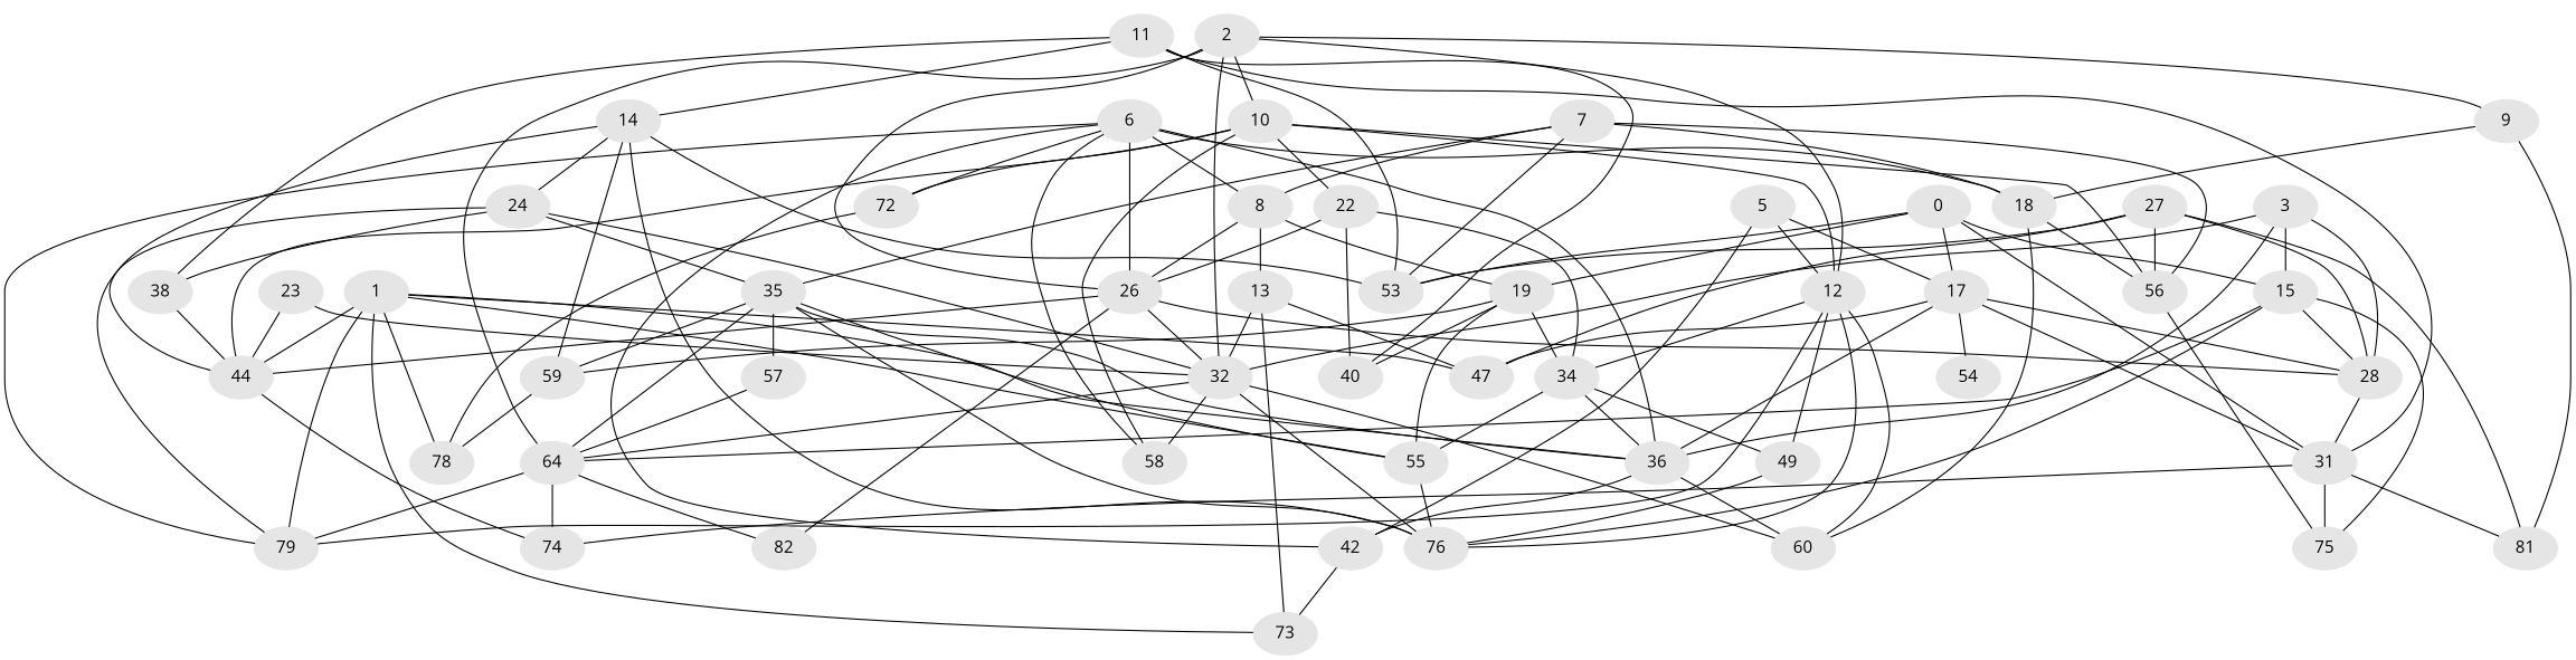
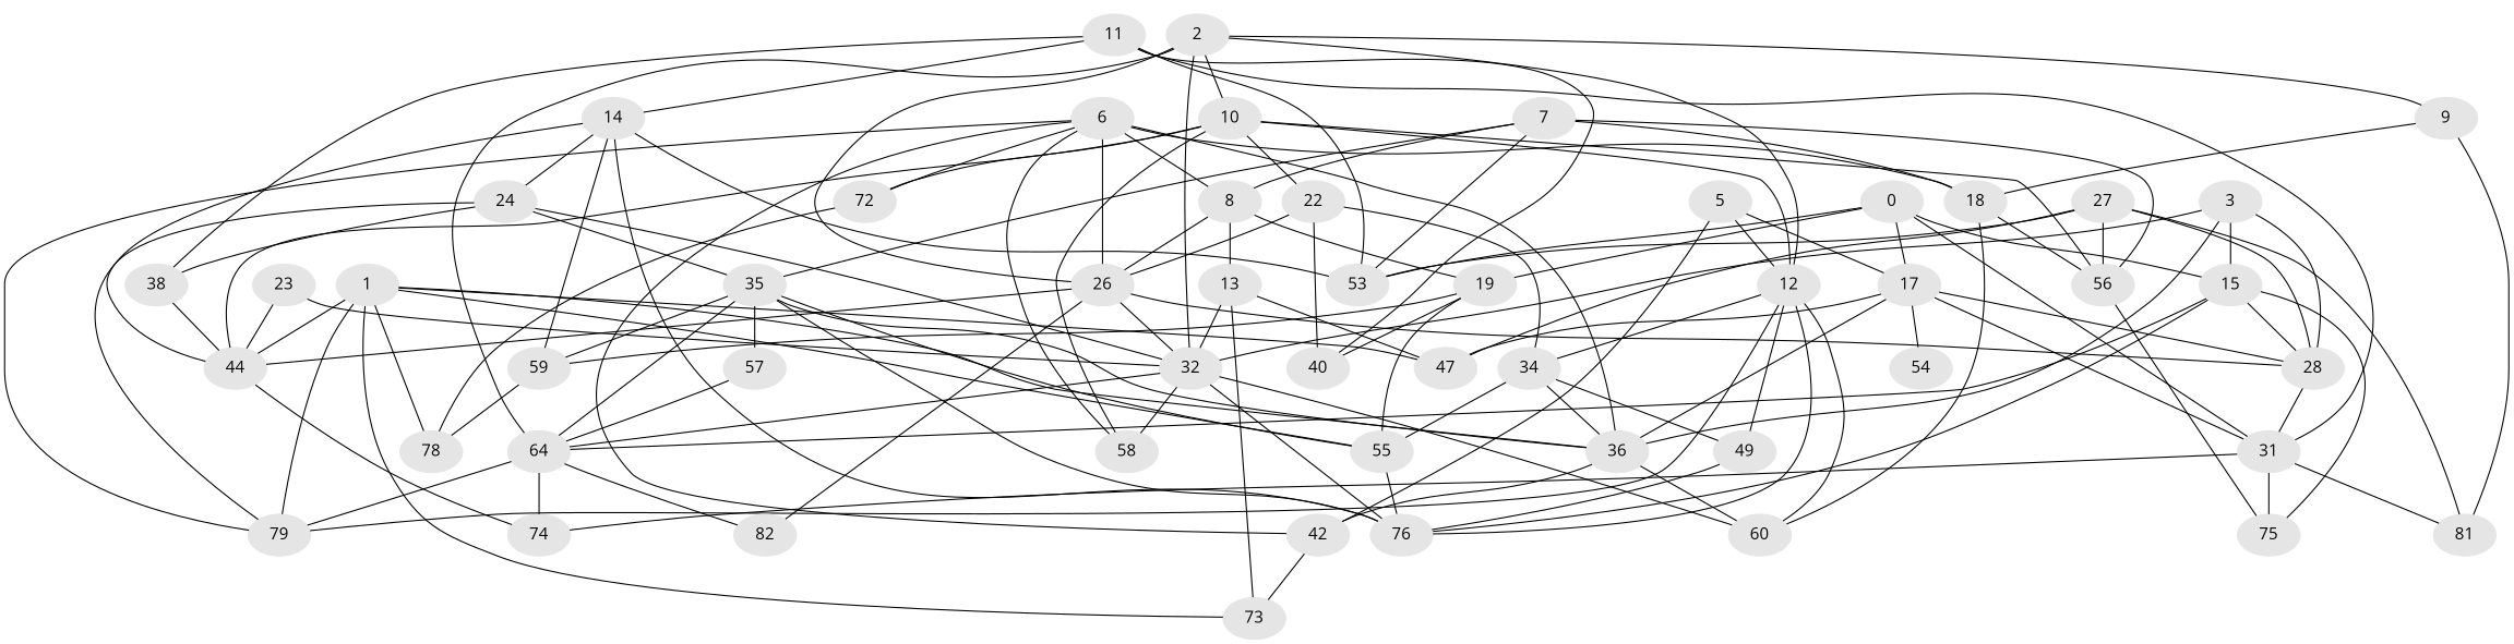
  graph {
    fontname="Open Sans"
    node [color=gray90 fontname="Open Sans" style=filled]
    edge [fontname="Open Sans"]
    1 [super="+70"]
    36 [super="+69"]
    44 [super="+85"]
    47
    55
    73
    78
    79 [super="+86"]
    42 [super="+77"]
    60
    74
    76 [super="+80"]
    2 [super="+67"]
    9
    10 [super="+30"]
    12 [super="+51"]
    26 [super="+65"]
    32 [super="+37"]
    64 [super="+84"]
    18 [super="+21"]
    81
    58
    72
    56 [super="+63"]
    22 [super="+46"]
    34 [super="+41"]
    49
    28
    82
    3 [super="+50"]
    15 [super="+43"]
    75
    31 [super="+33"]
    n34 [label=0 super="+71"]
    17 [super="+48"]
    19 [super="+66"]
    53 [super="+83"]
    54
    40 [super="+62"]
    59
    5
    6 [super="+52"]
    8 [super="+29"]
    13 [super="+45"]
    7 [super="+20"]
    35 [super="+39"]
    57
    11 [super="+68"]
    14 [super="+16"]
    38
    24 [super="+25"]
    23
    27 [super="+61"]
    1 -- 36
    1 -- 44
    1 -- 47
    1 -- 55
    1 -- 73
    1 -- 78
    1 -- 79
    36 -- 42
    36 -- 60
    44 -- 74
    55 -- 76
    42 -- 73
    2 -- 9
    2 -- 10
    2 -- 12
    2 -- 26
    2 -- 32
    2 -- 64 [weight=2]
    9 -- 18
    9 -- 81
    10 -- 44
    10 -- 12
    10 -- 58
    10 -- 72
    10 -- 56
    10 -- 22
    12 -- 79
    12 -- 60
    12 -- 76
    12 -- 34
    12 -- 49
    26 -- 44
    26 -- 32
    26 -- 28
    26 -- 82
    32 -- 60
    32 -- 76
    32 -- 64
    32 -- 58
    64 -- 79
    64 -- 74
    64 -- 82
    18 -- 60
    18 -- 56
    72 -- 78
    56 -- 75
    22 -- 26
    22 -- 34
    22 -- 40 [weight=2]
    34 -- 36
    34 -- 55
    34 -- 49
    49 -- 76
    28 -- 31
    3 -- 36
    3 -- 32
    3 -- 28
    3 -- 15
    15 -- 76
    15 -- 64
    15 -- 28
    15 -- 75
    31 -- 74
    31 -- 81
    31 -- 75
    n34 -- 15
    n34 -- 31 [weight=2]
    n34 -- 17
    n34 -- 19
    n34 -- 53
    17 -- 36
    17 -- 47
    17 -- 28
    17 -- 31
    17 -- 54 [weight=2]
    19 -- 55
-   19 -- 34
    19 -- 40
    19 -- 59
    59 -- 78
    5 -- 42
    5 -- 12
    5 -- 17
    6 -- 36 [weight=2]
    6 -- 79
    6 -- 42
    6 -- 26
    6 -- 18
    6 -- 58
    6 -- 72
    6 -- 8
    8 -- 26
    8 -- 19
    8 -- 13
    13 -- 47
    13 -- 73
    13 -- 32
    7 -- 18
    7 -- 56 [weight=2]
    7 -- 53
    7 -- 8
    7 -- 35
    35 -- 36
    35 -- 55
    35 -- 76
    35 -- 64
    35 -- 59 [weight=2]
    35 -- 57
    57 -- 64
    11 -- 31
    11 -- 53
    11 -- 40
    11 -- 14
    11 -- 38
    14 -- 44
    14 -- 76
    14 -- 53
    14 -- 59
    14 -- 24
    38 -- 44
    24 -- 79
    24 -- 32
    24 -- 35
    24 -- 38
    23 -- 44
    23 -- 32
    27 -- 47
    27 -- 81
    27 -- 56
    27 -- 28
    27 -- 53
  }
